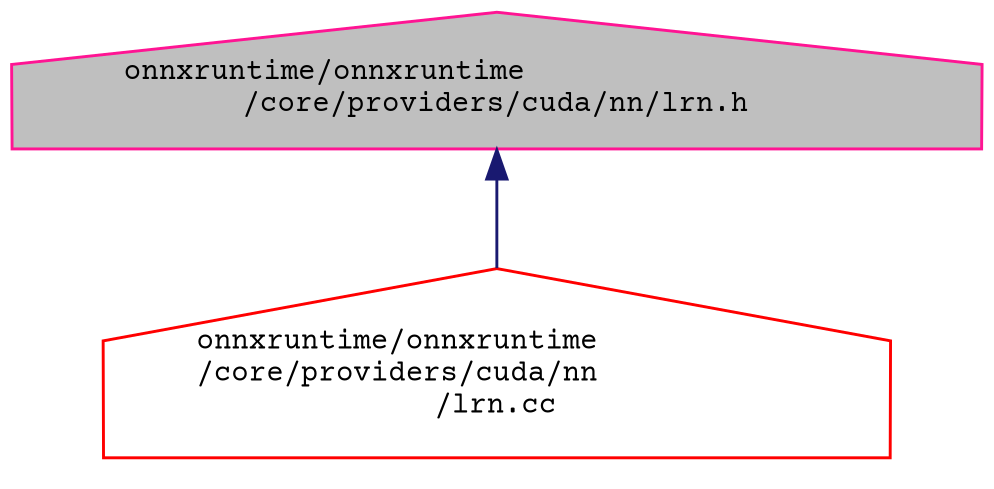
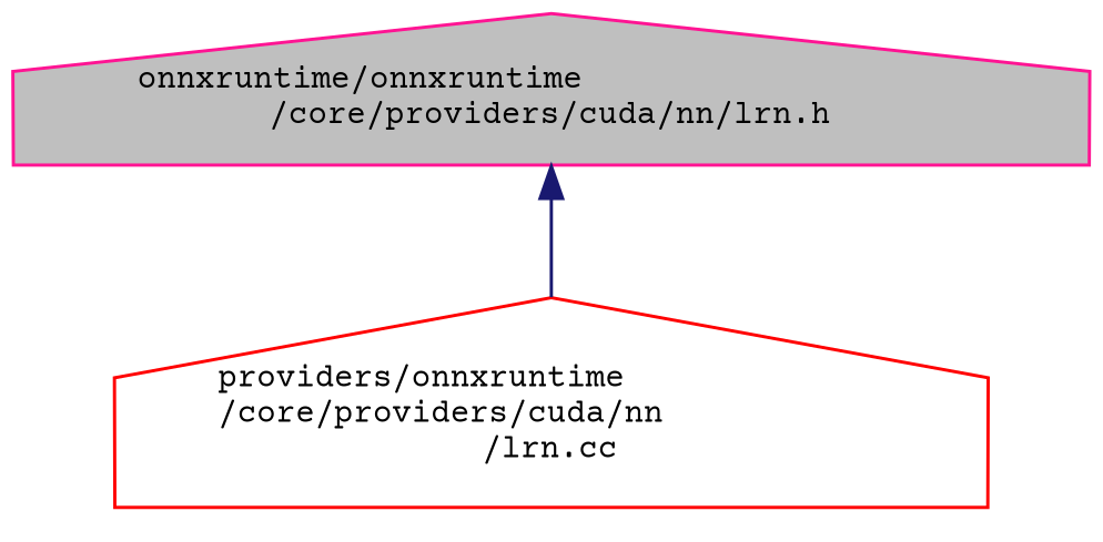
  digraph {
    fontname="Courier Prime"
    node [fontname="Courier Prime" fontsize=10 shape=house style=filled]
    n1 [color=deeppink fillcolor=grey75 fontcolor=black height=0.2 label="onnxruntime/onnxruntime\l/core/providers/cuda/nn/lrn.h" width=0.4]
-   n2 [color=red fillcolor=white height=0.2 label="onnxruntime/onnxruntime\l/core/providers/cuda/nn\l/lrn.cc" width=0.4]
+   n2 [color=red fillcolor=white height=0.2 label="providers/onnxruntime\l/core/providers/cuda/nn\l/lrn.cc" width=0.4]
    n1 -> n2 [color=midnightblue dir=back fontname="Courier Prime" fontsize=10 labelfontname=Helvetica labelfontsize=10 style=solid]
  }
